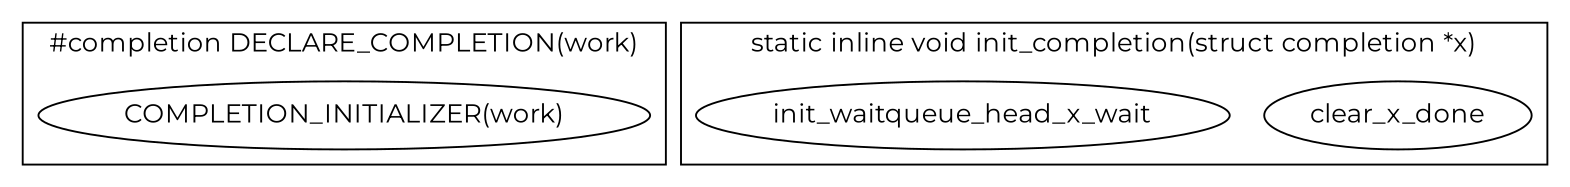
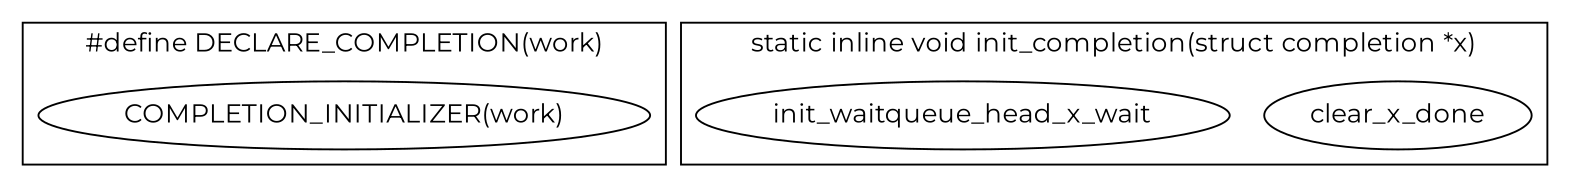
  digraph {
    fontname=Montserrat
    node [fontname=Montserrat]
    n1 [label="COMPLETION_INITIALIZER(work)"]
    n2 [label=clear_x_done]
    n3 [label=init_waitqueue_head_x_wait]
    subgraph cluster_1 {
-     label="#completion DECLARE_COMPLETION(work)"
+     label="#define DECLARE_COMPLETION(work)"
      n1
    }
    subgraph cluster_2 {
      label="static inline void init_completion(struct completion *x)"
      n2
      n3
    }
  }
